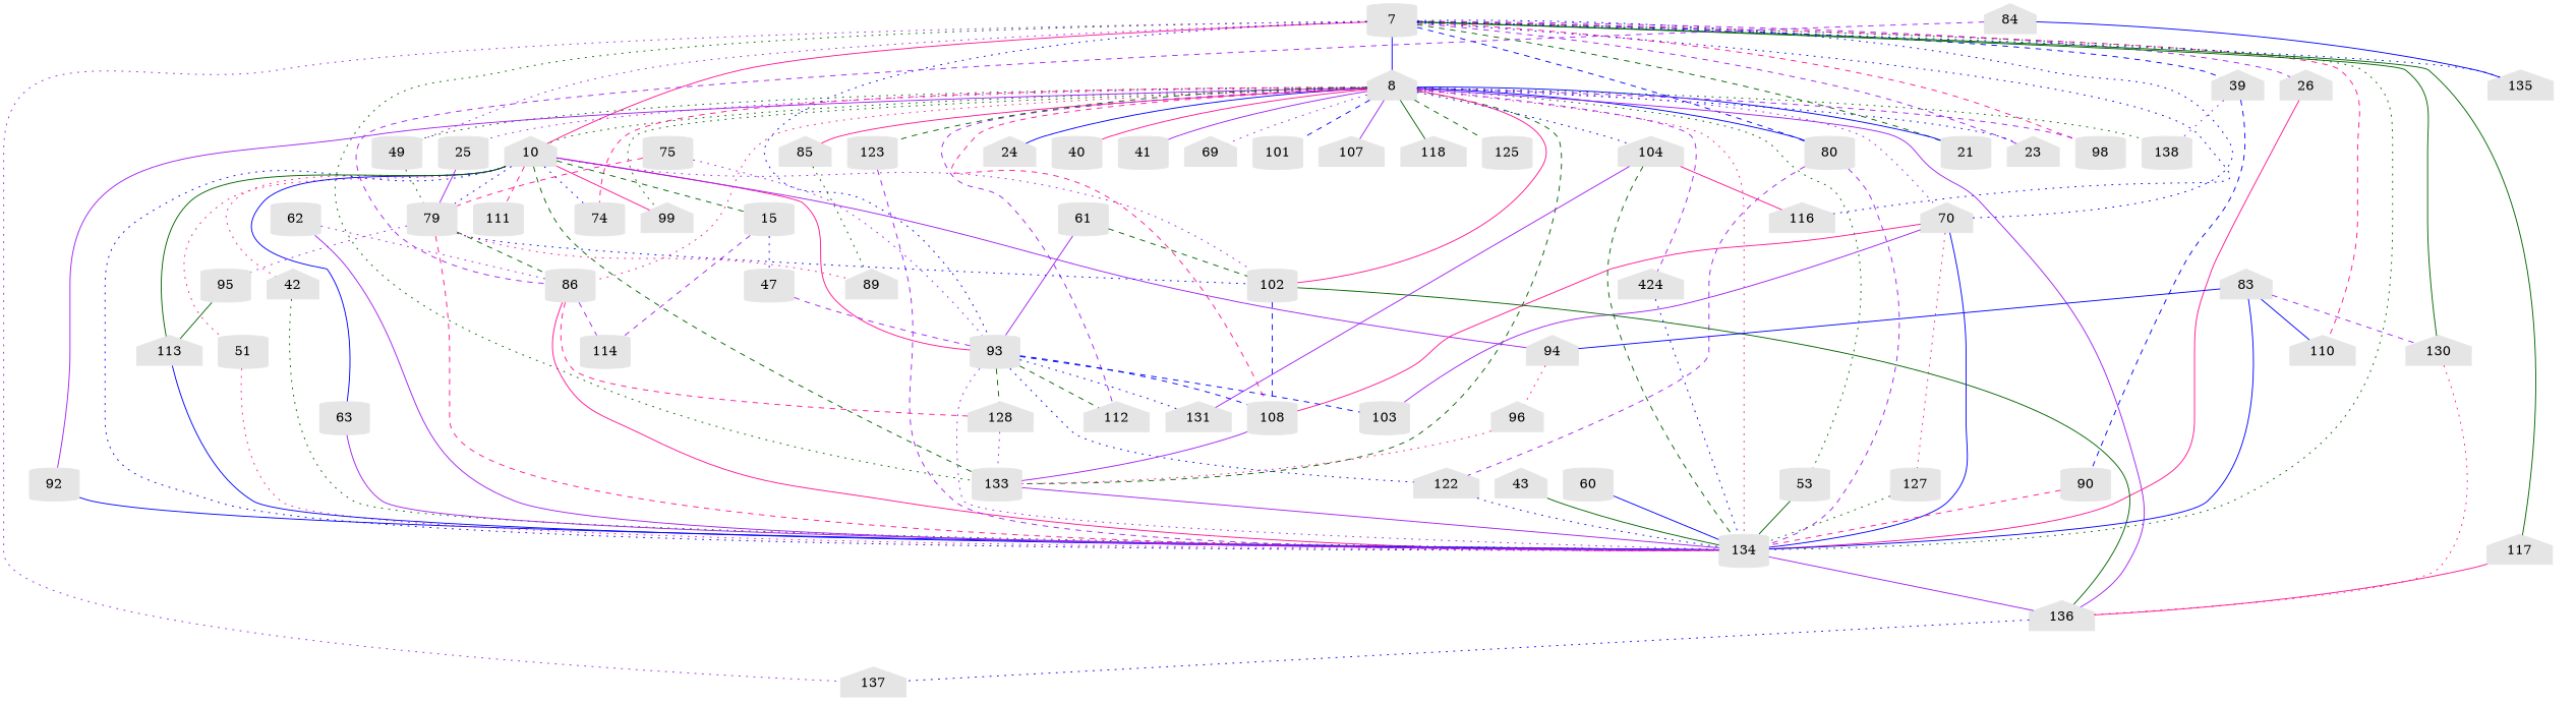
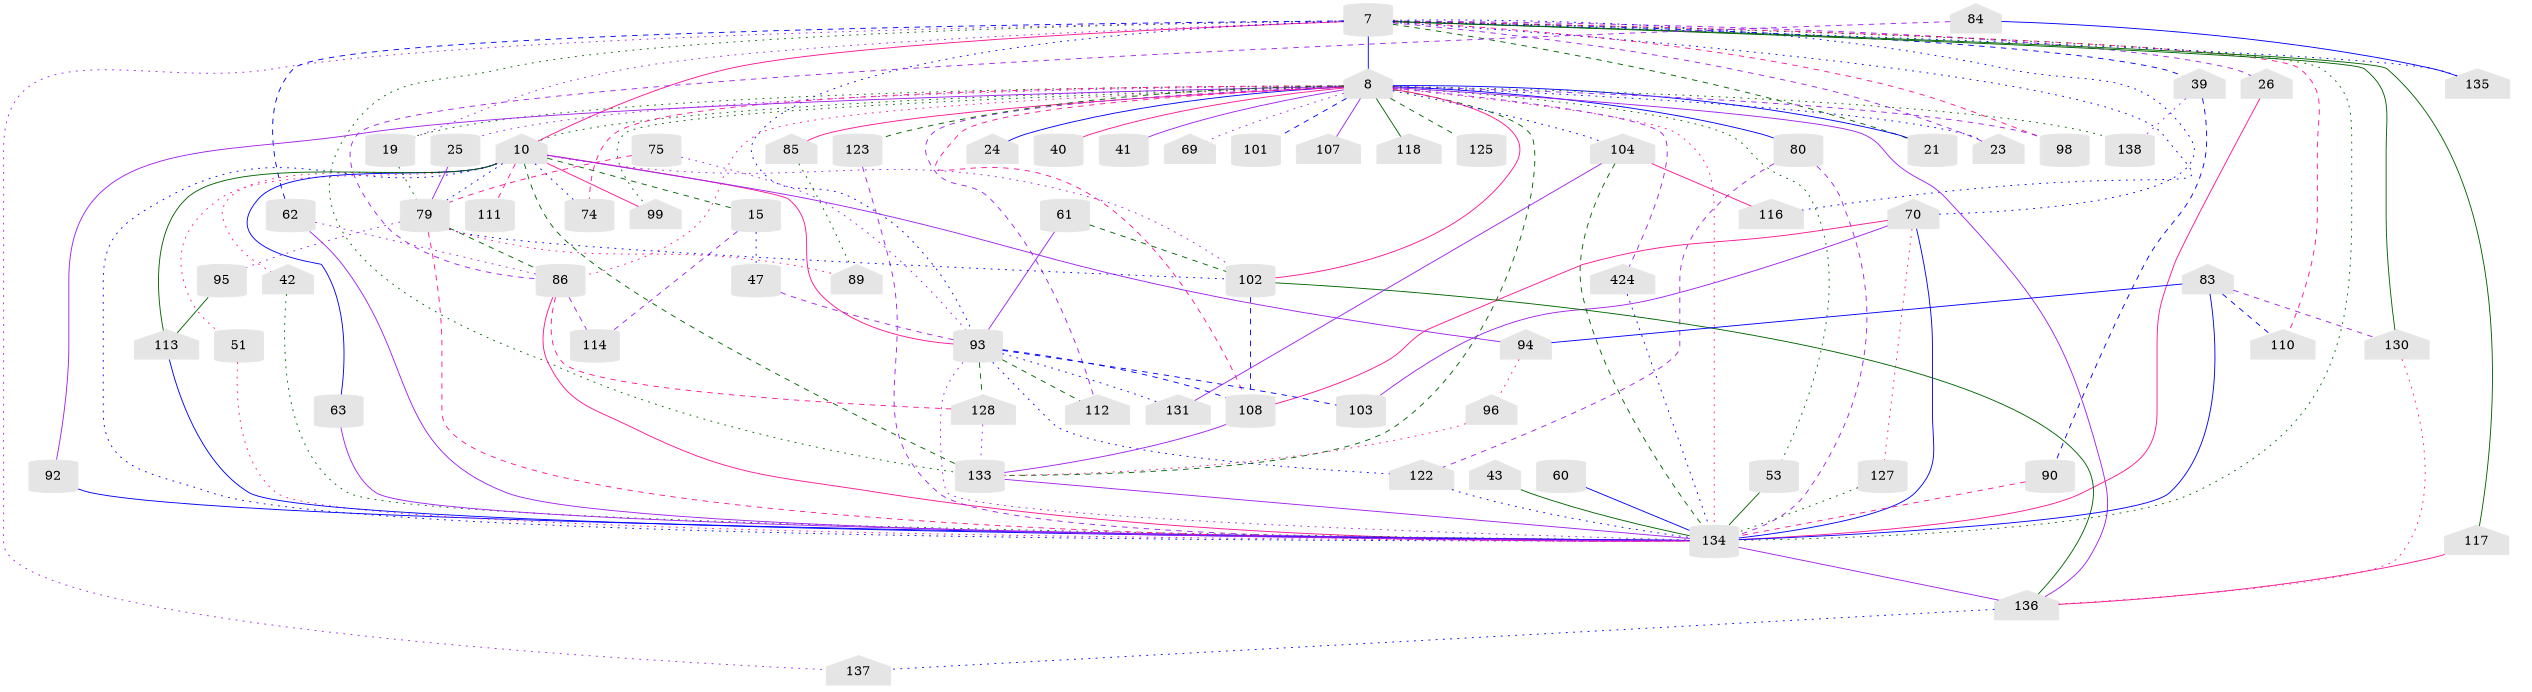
  graph {
    node [color=gray90 shape=cylinder style=filled]
    edge [color=purple style=dotted]
    7 [super="+6"]
    8 [shape=house super="+2+5"]
    10 [shape=house super="+9"]
    21
    23 [shape=house]
    26 [shape=house]
    39 [shape=house]
-   49
+   49 [label=19]
    70 [shape=house super="+14+55+65"]
    80 [super="+54+56"]
    93 [super="+37+67+88"]
    98
    110 [shape=house]
    116 [shape=house]
    117 [shape=house]
    130 [shape=house super="+129"]
    133 [super="+36+126"]
    134 [super="+119+132+4"]
    135 [shape=house super="+34"]
    137 [shape=house]
    24 [shape=house]
    25
    40
    41
    53
    69 [shape=house]
    74
    85 [shape=house super="+30"]
    86 [super="+73+48+64"]
    92
    99 [shape=house]
    101
    102 [super="+59"]
    104 [shape=house super="+35"]
    107 [shape=house super="+81+17"]
    108 [super="+106"]
    112 [shape=house]
    118 [shape=house]
    123 [super="+115"]
    n40 [label=424 shape=house]
    125
    136 [shape=house super="+105"]
    138
    15
    42 [shape=house super="+12"]
    51
    63
    79 [super="+20+77"]
    94 [shape=house]
    111
    113 [shape=house super="+52"]
    90
    103
    127 [super="+71"]
    122 [shape=house super="+109+121"]
    128 [shape=house super="+120"]
    131 [shape=house]
    89 [shape=house]
    114
    47
    95
    96 [shape=house super="+91"]
    43 [shape=house]
    60
    61
    62
    75
    83 [shape=house super="+32"]
    84 [shape=house]
    7 -- 8 [color=blue style=solid weight=8]
    7 -- 10 [color=deeppink style=solid weight=4]
    7 -- 21 [color=darkgreen style=dashed]
    7 -- 23 [style=dashed]
    7 -- 26 [style=dashed]
    7 -- 39 [color=blue style=dashed weight=2]
    7 -- 49
    7 -- 70 [color=blue]
-   7 -- 80 [color=blue style=dashed]
+   7 -- 62 [color=blue style=dashed]
    7 -- 93 [color=blue weight=3]
    7 -- 98 [color=deeppink style=dashed]
    7 -- 110 [color=deeppink style=dashed]
    7 -- 116 [color=blue]
    7 -- 117 [color=darkgreen style=solid]
    7 -- 130 [color=darkgreen style=solid]
    7 -- 133 [color=darkgreen weight=5]
    7 -- 134 [color=darkgreen weight=5]
    7 -- 135 [color=blue weight=3]
    7 -- 137
    8 -- 10 [color=darkgreen weight=8]
    8 -- 21 [color=blue style=solid]
    8 -- 23 [color=blue]
    8 -- 49 [color=darkgreen]
-   8 -- 70 [weight=3]
    8 -- 80 [color=blue style=solid weight=3]
    8 -- 98 [style=dashed]
    8 -- 133 [color=darkgreen style=dashed]
    8 -- 134 [color=deeppink weight=10]
    8 -- 24 [color=blue style=solid weight=2]
    8 -- 25
    8 -- 40 [color=deeppink style=solid weight=2]
    8 -- 41 [style=solid weight=2]
    8 -- 53 [color=darkgreen]
    8 -- 69
    8 -- 74 [color=deeppink style=dashed]
    8 -- 85 [color=deeppink style=solid weight=3]
    8 -- 86 [color=deeppink weight=7]
    8 -- 92 [style=solid]
    8 -- 99 [color=darkgreen]
    8 -- 101 [color=blue style=dashed weight=2]
    8 -- 102 [color=deeppink style=solid weight=4]
    8 -- 104 [color=blue weight=2]
    8 -- 107 [style=solid weight=3]
    8 -- 108 [color=deeppink style=dashed]
    8 -- 112 [style=dashed]
    8 -- 118 [color=darkgreen style=solid weight=2]
    8 -- 123 [color=darkgreen style=dashed weight=2]
    8 -- n40 [style=dashed]
    8 -- 125 [color=darkgreen style=dashed weight=2]
    8 -- 136 [style=solid]
    8 -- 138 [color=darkgreen]
    10 -- 93 [color=deeppink style=solid weight=3]
    10 -- 133 [color=darkgreen style=dashed weight=2]
    10 -- 134 [color=blue weight=4]
    10 -- 74 [color=blue]
    10 -- 99 [color=deeppink style=solid]
    10 -- 102 [weight=3]
    10 -- 15 [color=darkgreen style=dashed weight=2]
    10 -- 42 [color=deeppink]
    10 -- 51 [color=deeppink]
    10 -- 63 [color=blue style=solid]
    10 -- 79 [color=blue]
    10 -- 94 [style=solid]
    10 -- 111 [color=deeppink style=dashed weight=2]
    10 -- 113 [color=darkgreen style=solid]
    26 -- 134 [color=deeppink style=solid]
    39 -- 138
    39 -- 90 [color=blue style=dashed]
    49 -- 79 [color=darkgreen]
    70 -- 134 [color=blue style=solid]
    70 -- 108 [color=deeppink style=solid]
    70 -- 103 [style=solid]
    70 -- 127 [color=deeppink]
    80 -- 134 [style=dashed]
    80 -- 122 [style=dashed]
    93 -- 134
    93 -- 108 [color=blue style=dashed]
    93 -- 112 [color=darkgreen style=dashed]
    93 -- 103 [color=blue style=dashed]
    93 -- 122 [color=blue]
    93 -- 128 [color=darkgreen style=dashed]
    93 -- 131 [color=blue]
    117 -- 136 [color=deeppink style=solid]
    130 -- 136 [color=deeppink]
    133 -- 134 [style=solid weight=2]
    134 -- 136 [style=solid weight=3]
    25 -- 79 [style=solid]
    53 -- 134 [color=darkgreen style=solid]
    85 -- 89 [color=darkgreen]
    86 -- 134 [color=deeppink style=solid]
    86 -- 128 [color=deeppink style=dashed]
    86 -- 114 [style=dashed]
    92 -- 134 [color=blue style=solid]
    102 -- 108 [color=blue style=dashed]
    102 -- 136 [color=darkgreen style=solid]
    104 -- 116 [color=deeppink style=solid]
    104 -- 134 [color=darkgreen style=dashed]
    104 -- 131 [style=solid]
    108 -- 133 [style=solid]
    123 -- 134 [style=dashed]
    n40 -- 134 [color=blue]
    136 -- 137 [color=blue]
    15 -- 114 [style=dashed]
    15 -- 47 [color=blue]
    42 -- 134 [color=darkgreen]
    51 -- 134 [color=deeppink]
    63 -- 134 [style=solid]
    79 -- 134 [color=deeppink style=dashed weight=3]
    79 -- 86 [color=darkgreen style=dashed]
    79 -- 102 [color=blue]
    79 -- 89 [color=deeppink]
    79 -- 95
    94 -- 96 [color=deeppink]
    113 -- 134 [color=blue style=solid weight=2]
    90 -- 134 [color=deeppink style=dashed]
    127 -- 134 [color=darkgreen weight=2]
    122 -- 134 [color=blue weight=2]
    128 -- 133
    47 -- 93 [style=dashed]
    95 -- 113 [color=darkgreen style=solid]
    96 -- 133 [color=deeppink weight=2]
    43 -- 134 [color=darkgreen style=solid]
    60 -- 134 [color=blue style=solid]
    61 -- 93 [style=solid]
    61 -- 102 [color=darkgreen style=dashed]
    62 -- 134 [style=solid]
    62 -- 86
    75 -- 93
    75 -- 79 [color=deeppink style=dashed]
-   83 -- 110 [color=blue style=solid]
+   83 -- 110 [color=blue style=dashed]
    83 -- 130 [style=dashed]
    83 -- 134 [color=blue style=solid weight=4]
    83 -- 94 [color=blue style=solid]
    84 -- 135 [color=blue style=solid]
    84 -- 86 [style=dashed]
  }
